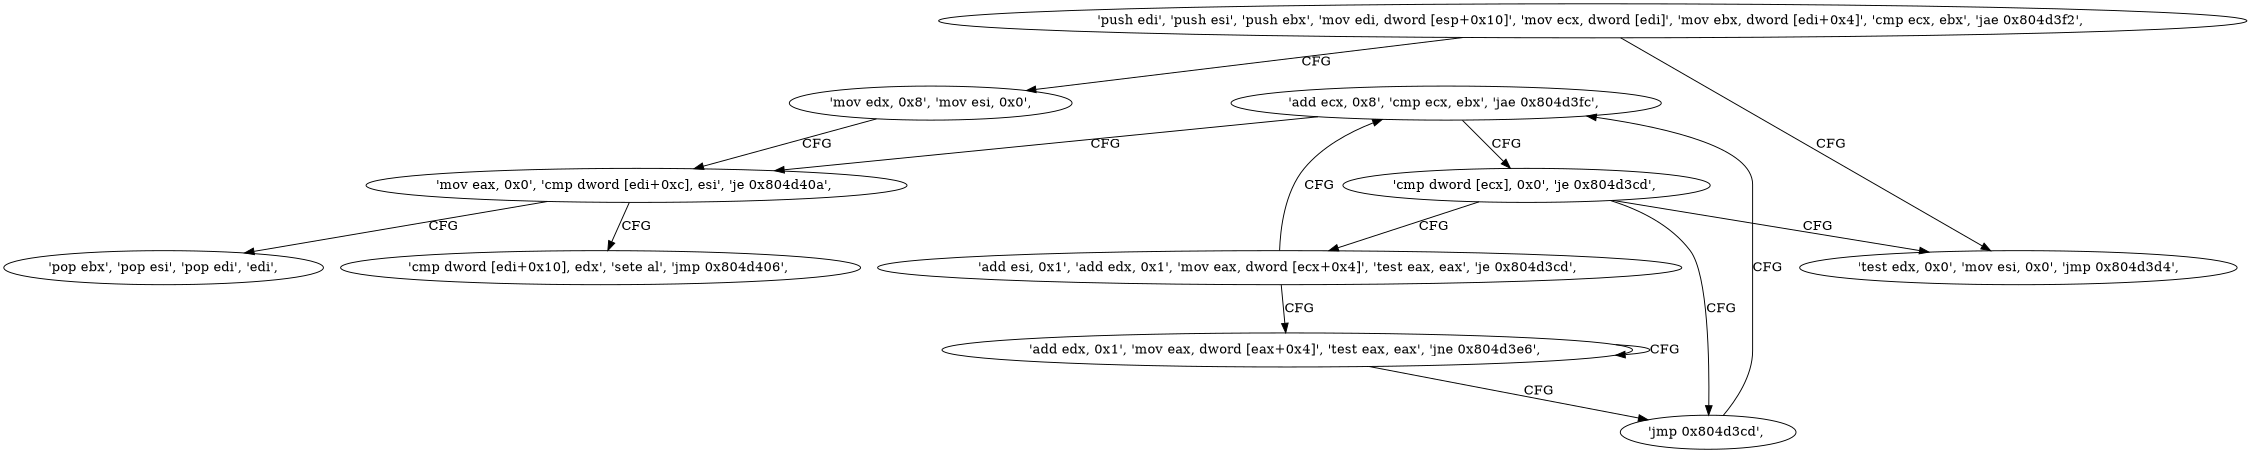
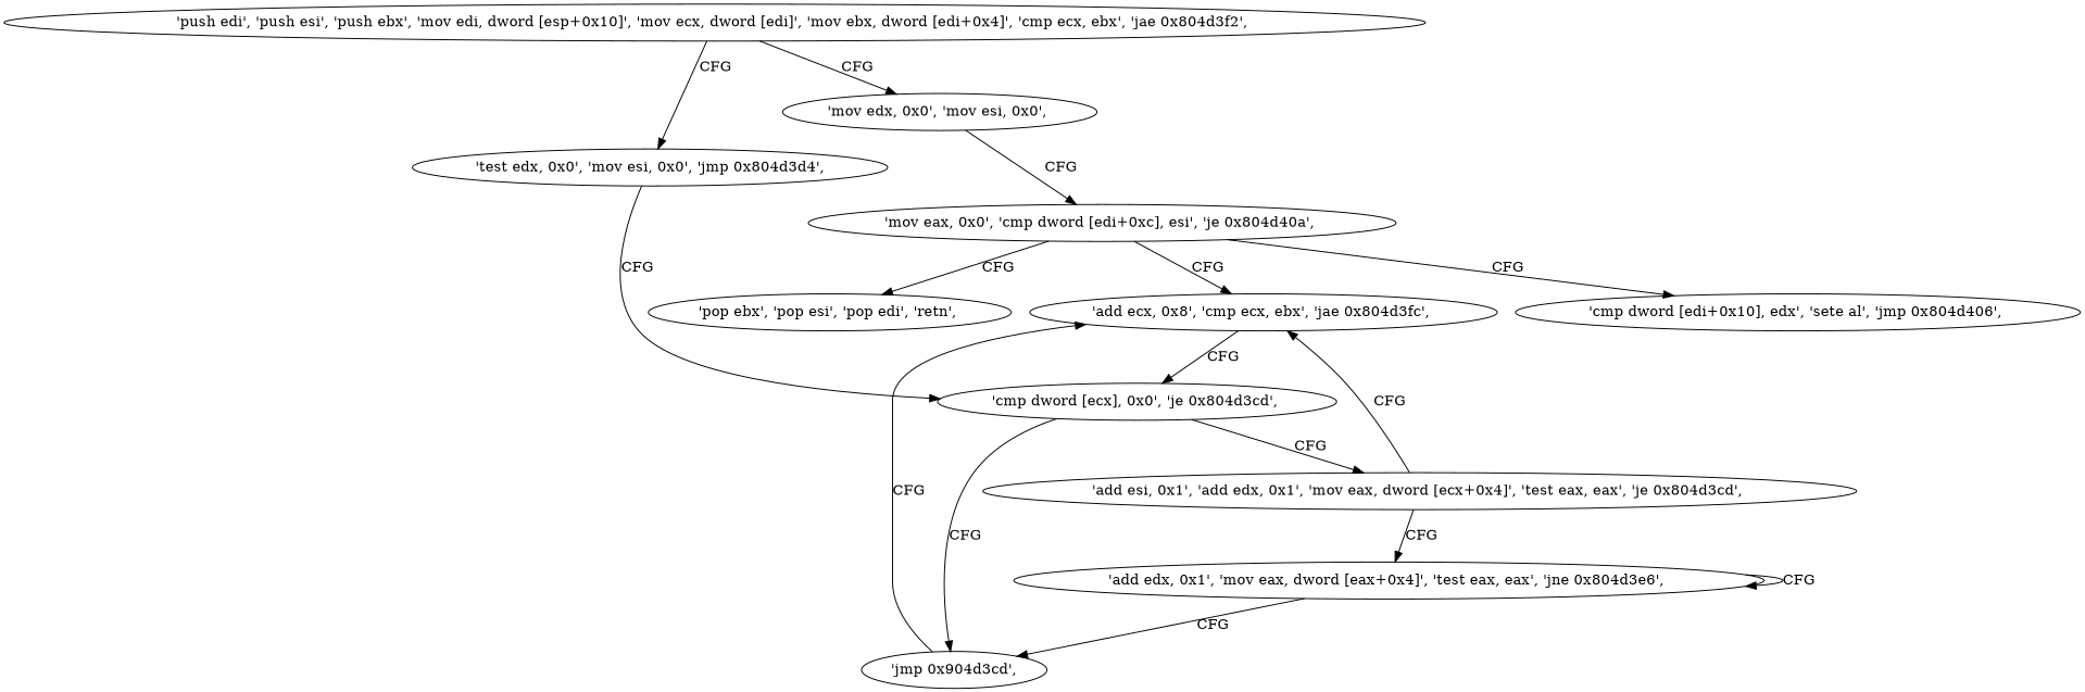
  digraph {
    n1 [label="'push edi', 'push esi', 'push ebx', 'mov edi, dword [esp+0x10]', 'mov ecx, dword [edi]', 'mov ebx, dword [edi+0x4]', 'cmp ecx, ebx', 'jae 0x804d3f2', "]
-   n2 [label="'mov edx, 0x8', 'mov esi, 0x0',"]
+   n2 [label="'mov edx, 0x0', 'mov esi, 0x0', "]
    n3 [label="'test edx, 0x0', 'mov esi, 0x0', 'jmp 0x804d3d4',"]
    n4 [label="'mov eax, 0x0', 'cmp dword [edi+0xc], esi', 'je 0x804d40a', "]
    n5 [label="'cmp dword [ecx], 0x0', 'je 0x804d3cd', "]
    n6 [label="'cmp dword [edi+0x10], edx', 'sete al', 'jmp 0x804d406', "]
-   n7 [label="'pop ebx', 'pop esi', 'pop edi', 'edi',"]
+   n7 [label="'pop ebx', 'pop esi', 'pop edi', 'retn', "]
    n8 [label="'add esi, 0x1', 'add edx, 0x1', 'mov eax, dword [ecx+0x4]', 'test eax, eax', 'je 0x804d3cd', "]
-   n9 [label="'jmp 0x804d3cd', "]
+   n9 [label="'jmp 0x904d3cd',"]
    n10 [label="'add ecx, 0x8', 'cmp ecx, ebx', 'jae 0x804d3fc', "]
    n11 [label="'add edx, 0x1', 'mov eax, dword [eax+0x4]', 'test eax, eax', 'jne 0x804d3e6', "]
    n1 -> n2 [label=CFG]
    n1 -> n3 [label=CFG]
    n2 -> n4 [label=CFG]
-   n5 -> n3 [label=CFG]
+   n3 -> n5 [label=CFG]
    n4 -> n6 [label=CFG]
    n4 -> n7 [label=CFG]
    n5 -> n8 [label=CFG]
    n5 -> n9 [label=CFG]
    n8 -> n10 [label=CFG]
    n8 -> n11 [label=CFG]
    n9 -> n10 [label=CFG]
-   n10 -> n4 [label=CFG]
+   n4 -> n10 [label=CFG]
    n10 -> n5 [label=CFG]
    n11 -> n9 [label=CFG]
    n11 -> n11 [label=CFG]
  }
